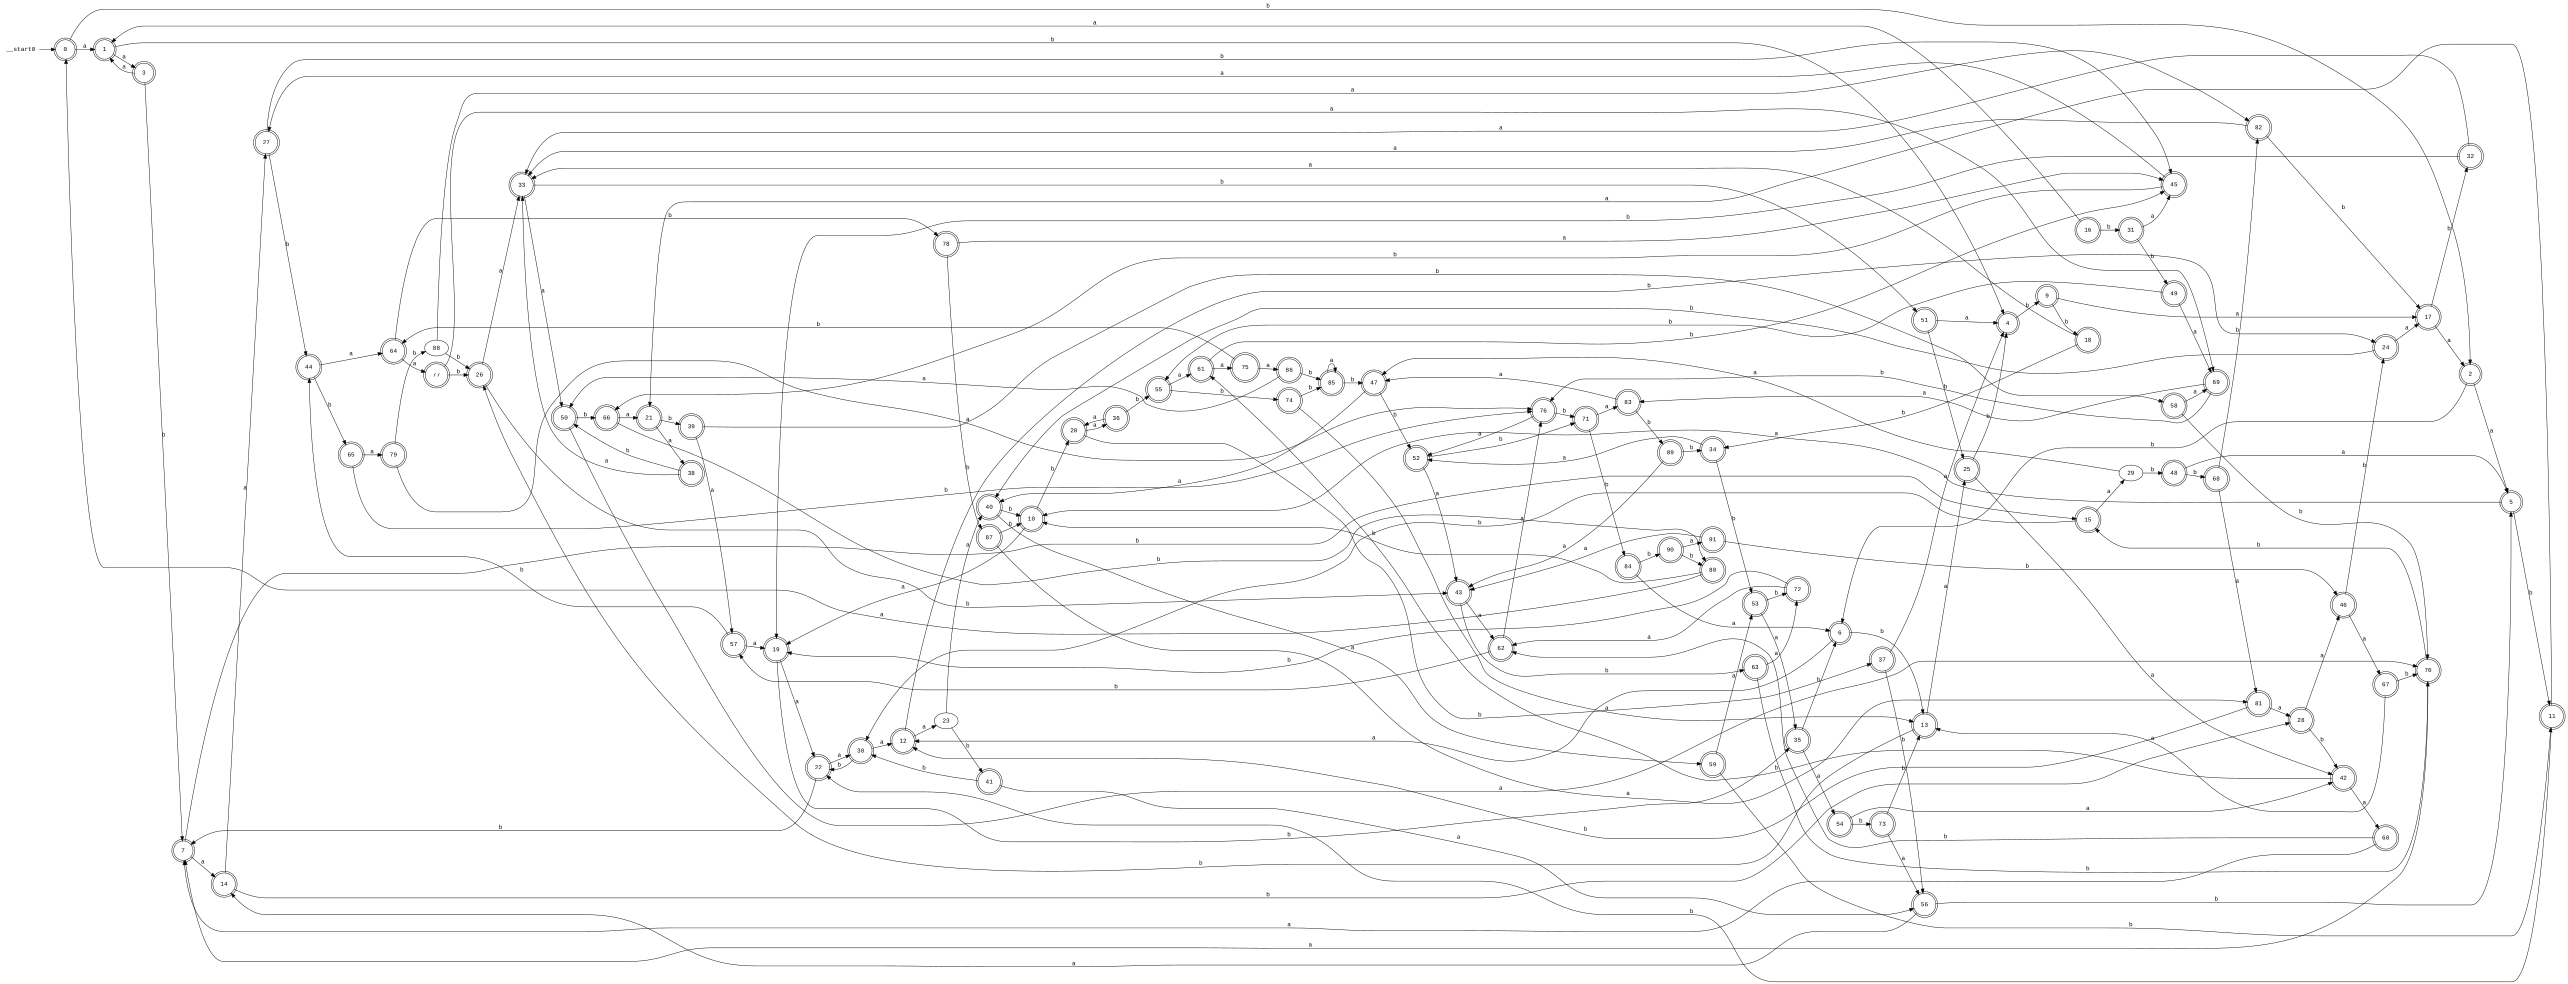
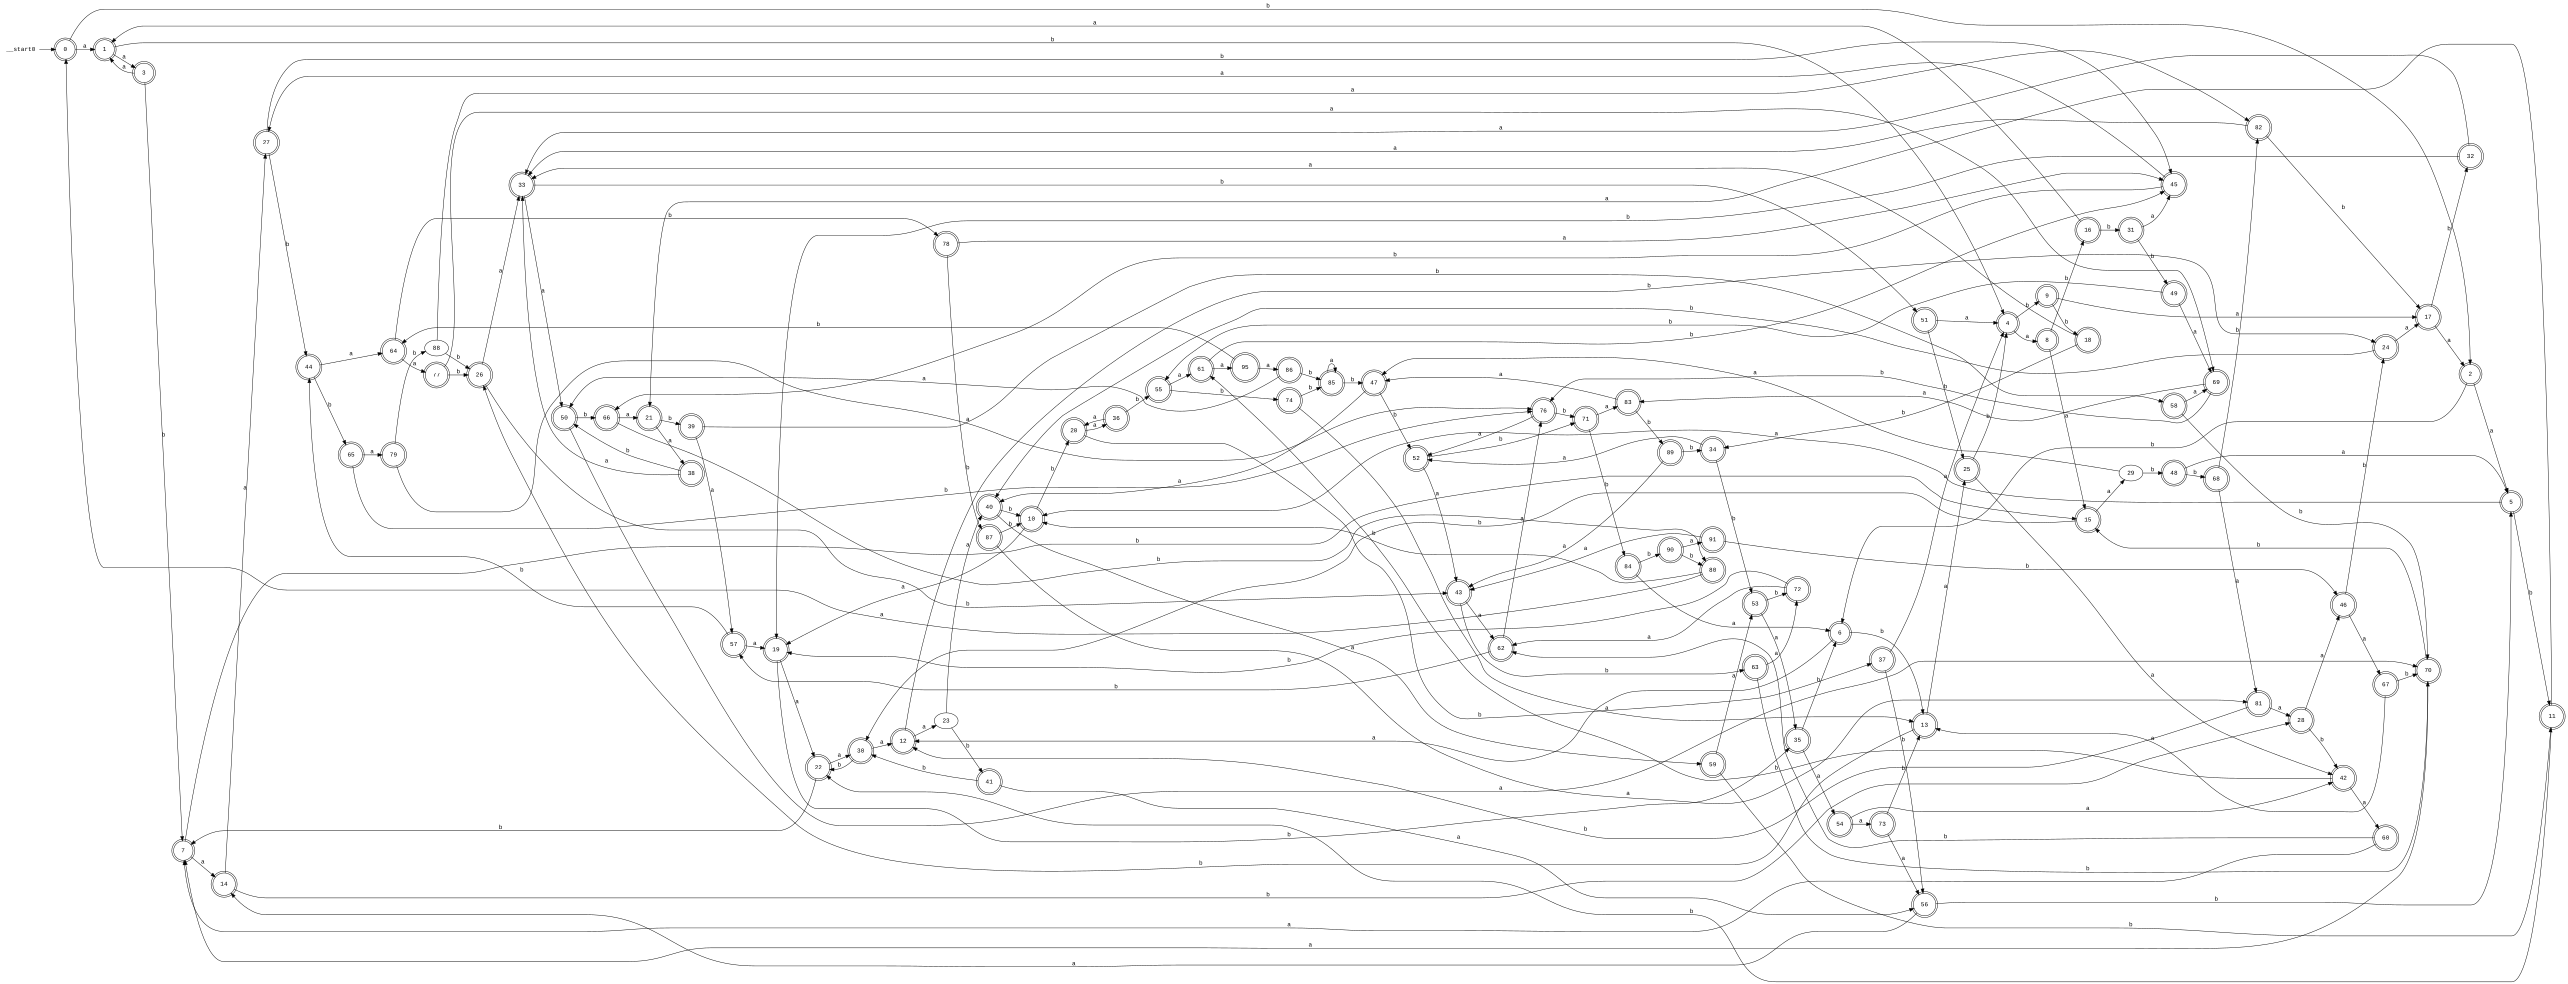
  digraph {
    fontname="Liberation Mono"
    rankdir=LR
    node [fontname="Liberation Mono" shape=doublecircle]
    edge [fontname="Liberation Mono"]
    __start0 [shape=none]
    0
    1
    2
    3
    4
    5
    6
    7
+   8
    9
    10
    11
    12
    13
    14
    15
    16
    17
    18
    19
    20
    21
    22
    23 [shape=""]
    24
    25
    26
    27
    28
    29 [shape=""]
    30
    31
    32
    33
    34
    35
    36
    37
    38
    39
    40
    41
    42
    43
    44
    45
    46
    47
    48
    49
    50
    51
    52
    53
    54
    55
    56
    57
    58
    59
    60
    61
    62
    63
    64
    65
    66
    67
    68
    69
    70
    71
    72
    73
    74
-   75
+   75 [label=95]
    76
    77
    78
    79
    80
    81
    82
    83
    84
    85
    86
    87
    88 [shape=""]
    89
    90
    91
    __start0 -> 0
    0 -> 1 [label=a]
    0 -> 2 [label=b]
    1 -> 3 [label=a]
    1 -> 4 [label=b]
    2 -> 5 [label=a]
    2 -> 6 [label=b]
    3 -> 1 [label=a]
    3 -> 7 [label=b]
+   4 -> 8 [label=a]
    4 -> 9 [label=b]
    5 -> 10 [label=a]
    5 -> 11 [label=b]
    6 -> 12 [label=a]
    6 -> 13 [label=b]
    7 -> 14 [label=a]
    7 -> 15 [label=b]
+   8 -> 15 [label=a]
+   8 -> 16 [label=b]
    9 -> 17 [label=a]
    9 -> 18 [label=b]
    10 -> 19 [label=a]
    10 -> 20 [label=b]
    11 -> 21 [label=a]
    11 -> 22 [label=b]
    12 -> 23 [label=a]
    12 -> 24 [label=b]
    13 -> 25 [label=a]
    13 -> 26 [label=b]
    14 -> 27 [label=a]
    14 -> 28 [label=b]
    15 -> 29 [label=a]
    15 -> 30 [label=b]
    16 -> 1 [label=a]
    16 -> 31 [label=b]
    17 -> 2 [label=a]
    17 -> 32 [label=b]
    18 -> 33 [label=a]
    18 -> 34 [label=b]
    19 -> 22 [label=a]
    19 -> 35 [label=b]
    20 -> 36 [label=a]
    20 -> 37 [label=b]
    21 -> 38 [label=a]
    21 -> 39 [label=b]
    22 -> 7 [label=b]
    22 -> 30 [label=a]
    23 -> 40 [label=a]
    23 -> 41 [label=b]
    24 -> 17 [label=a]
    24 -> 40 [label=b]
    25 -> 4 [label=b]
    25 -> 42 [label=a]
    26 -> 33 [label=a]
    26 -> 43 [label=b]
    27 -> 44 [label=b]
    27 -> 45 [label=b]
    28 -> 42 [label=b]
    28 -> 46 [label=a]
    29 -> 47 [label=a]
    29 -> 48 [label=b]
    30 -> 12 [label=a]
    30 -> 22 [label=b]
    31 -> 45 [label=a]
    31 -> 49 [label=b]
    32 -> 19 [label=b]
    32 -> 33 [label=a]
    33 -> 50 [label=a]
    33 -> 51 [label=b]
    34 -> 52 [label=a]
    34 -> 53 [label=b]
    35 -> 6 [label=b]
    35 -> 54 [label=a]
    36 -> 20 [label=a]
    36 -> 55 [label=b]
    37 -> 4 [label=a]
    37 -> 56 [label=b]
    38 -> 33 [label=a]
    38 -> 50 [label=b]
    39 -> 57 [label=a]
    39 -> 58 [label=b]
    40 -> 10 [label=b]
    40 -> 59 [label=a]
    41 -> 30 [label=b]
    41 -> 56 [label=a]
    42 -> 60 [label=a]
    42 -> 61 [label=b]
    43 -> 62 [label=a]
    43 -> 63 [label=b]
    44 -> 64 [label=a]
    44 -> 65 [label=b]
    45 -> 27 [label=a]
    45 -> 66 [label=b]
    46 -> 24 [label=b]
    46 -> 67 [label=a]
    47 -> 40 [label=a]
    47 -> 52 [label=b]
    48 -> 5 [label=a]
    48 -> 68 [label=b]
    49 -> 55 [label=b]
    49 -> 69 [label=a]
    50 -> 66 [label=b]
    50 -> 70 [label=a]
    51 -> 4 [label=a]
    51 -> 25 [label=b]
    52 -> 43 [label=a]
    52 -> 71 [label=b]
    53 -> 35 [label=a]
    53 -> 72 [label=b]
    54 -> 42 [label=a]
-   54 -> 73 [label=b]
+   54 -> 73 [label=a]
    55 -> 61 [label=a]
    55 -> 74 [label=b]
    56 -> 5 [label=b]
    56 -> 14 [label=a]
    57 -> 19 [label=a]
    57 -> 44 [label=b]
    58 -> 69 [label=a]
    58 -> 70 [label=b]
    59 -> 11 [label=b]
    59 -> 53 [label=a]
    60 -> 7 [label=a]
    60 -> 62 [label=b]
    61 -> 45 [label=b]
    61 -> 75 [label=a]
    62 -> 57 [label=b]
    62 -> 76 [label=a]
    63 -> 70 [label=b]
    63 -> 72 [label=a]
    64 -> 77 [label=a]
    64 -> 78 [label=b]
    65 -> 76 [label=b]
    65 -> 79 [label=a]
    66 -> 21 [label=a]
    66 -> 80 [label=b]
    67 -> 13 [label=a]
    67 -> 70 [label=b]
    68 -> 81 [label=a]
    68 -> 82 [label=b]
    69 -> 76 [label=b]
    69 -> 83 [label=a]
    70 -> 7 [label=a]
    70 -> 15 [label=b]
    71 -> 83 [label=a]
    71 -> 84 [label=b]
    72 -> 19 [label=b]
    72 -> 62 [label=a]
    73 -> 13 [label=b]
    73 -> 56 [label=a]
    74 -> 13 [label=a]
    74 -> 85 [label=b]
    75 -> 64 [label=b]
    75 -> 86 [label=a]
    76 -> 52 [label=a]
    76 -> 71 [label=b]
    77 -> 26 [label=b]
    77 -> 69 [label=a]
    78 -> 45 [label=a]
    78 -> 87 [label=b]
    79 -> 76 [label=a]
    79 -> 88 [label=b]
    80 -> 0 [label=a]
    80 -> 10 [label=b]
    81 -> 12 [label=b]
    81 -> 28 [label=a]
    82 -> 17 [label=b]
    82 -> 33 [label=a]
    83 -> 47 [label=a]
    83 -> 89 [label=b]
    84 -> 6 [label=a]
    84 -> 90 [label=b]
    85 -> 47 [label=b]
    85 -> 85 [label=a]
    86 -> 50 [label=a]
    86 -> 85 [label=b]
    87 -> 10 [label=b]
    87 -> 81 [label=a]
    88 -> 26 [label=b]
    88 -> 82 [label=a]
    89 -> 34 [label=b]
    89 -> 43 [label=a]
    90 -> 80 [label=b]
    90 -> 91 [label=a]
    91 -> 43 [label=a]
    91 -> 46 [label=b]
  }
